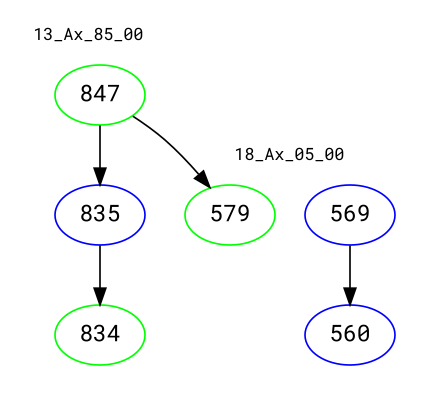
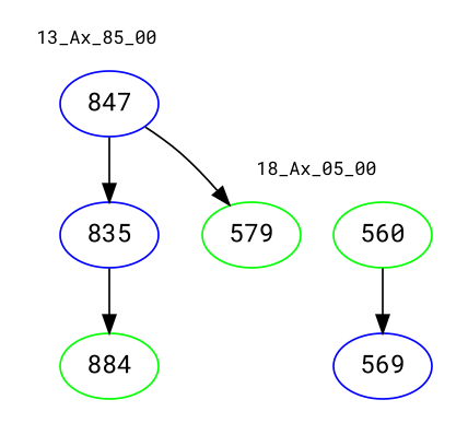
  digraph {
    fontname="Roboto Mono"
    node [color=blue fontname="Roboto Mono"]
    edge [color=black fontname="Roboto Mono"]
-   n1 [color=green label=847]
+   n1 [label=847]
    n2 [label=835]
-   n3 [color=green label=834]
+   n3 [color=green label=884]
    n4 [label=569]
-   n5 [label=560]
+   n5 [color=green label=560]
    n6 [color=green label=579]
    subgraph cluster_1 {
      color=white
      fontsize=10
      label="13_Ax_85_00"
      n1
      n2
      n3
    }
    subgraph cluster_2 {
      color=white
      fontsize=10
      label="18_Ax_05_00"
      n4
      n5
      n6
    }
    n1 -> n2
    n1 -> n6
    n2 -> n3
-   n4 -> n5
+   n5 -> n4
  }
